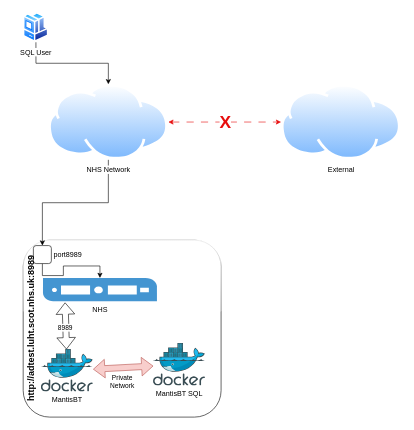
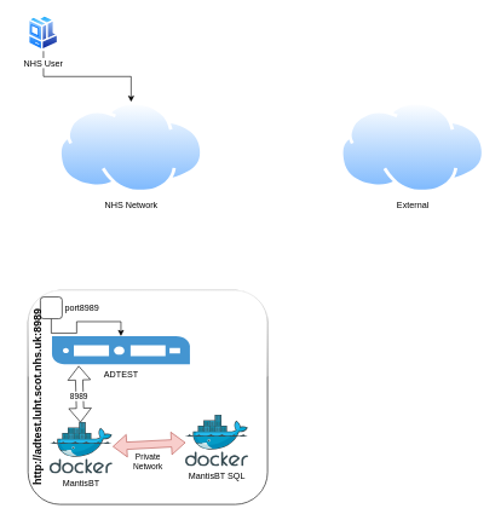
  <mxCell id="0" />
  <mxCell id="1" parent="0" />
  <mxCell id="2" value="" style="rounded=1;whiteSpace=wrap;html=1;glass=1;" vertex="1" parent="1"><mxGeometry x="38" y="400" width="330" height="295" as="geometry" /></mxCell>
- <mxCell id="3" value="NHS" style="pointerEvents=1;shadow=0;dashed=0;html=1;strokeColor=none;fillColor=#4495D1;labelPosition=center;verticalLabelPosition=bottom;verticalAlign=top;align=center;outlineConnect=0;shape=mxgraph.veeam.server;" vertex="1" parent="1"><mxGeometry x="71" y="463" width="190" height="38.8" as="geometry" /></mxCell>
+ <mxCell id="3" value="ADTEST" style="pointerEvents=1;shadow=0;dashed=0;html=1;strokeColor=none;fillColor=#4495D1;labelPosition=center;verticalLabelPosition=bottom;verticalAlign=top;align=center;outlineConnect=0;shape=mxgraph.veeam.server;" vertex="1" parent="1"><mxGeometry x="71" y="463" width="190" height="38.8" as="geometry" /></mxCell>
  <mxCell id="4" value="MantisBT" style="image;sketch=0;aspect=fixed;html=1;points=[];align=center;fontSize=12;image=img/lib/mscae/Docker.svg;" vertex="1" parent="1"><mxGeometry x="68" y="582" width="86.59" height="71" as="geometry" /></mxCell>
  <mxCell id="5" value="MantisBT SQL" style="image;sketch=0;aspect=fixed;html=1;points=[];align=center;fontSize=12;image=img/lib/mscae/Docker.svg;" vertex="1" parent="1"><mxGeometry x="255" y="572" width="86.59" height="71" as="geometry" /></mxCell>
  <mxCell id="6" value="" style="shape=flexArrow;endArrow=classic;startArrow=classic;html=1;rounded=0;fillColor=#f8cecc;strokeColor=#b85450;" edge="1" parent="1" source="4" target="5"><mxGeometry width="100" height="100" relative="1" as="geometry"><mxPoint x="298" y="600" as="sourcePoint" /><mxPoint x="398" y="500" as="targetPoint" /></mxGeometry></mxCell>
  <mxCell id="7" value="Private&lt;div&gt;&lt;div&gt;Network&lt;/div&gt;&lt;/div&gt;" style="edgeLabel;html=1;align=center;verticalAlign=middle;resizable=0;points=[];rotation=0;" vertex="1" connectable="0" parent="6"><mxGeometry x="0.055" y="-5" relative="1" as="geometry"><mxPoint x="-5" y="18" as="offset" /></mxGeometry></mxCell>
  <mxCell id="8" value="" style="shape=flexArrow;endArrow=classic;startArrow=classic;html=1;rounded=0;entryX=0.194;entryY=1.055;entryDx=0;entryDy=0;entryPerimeter=0;" edge="1" parent="1" source="4" target="3"><mxGeometry width="100" height="100" relative="1" as="geometry"><mxPoint x="328" y="630" as="sourcePoint" /><mxPoint x="428" y="530" as="targetPoint" /></mxGeometry></mxCell>
  <mxCell id="9" value="8989" style="edgeLabel;html=1;align=center;verticalAlign=middle;resizable=0;points=[];" vertex="1" connectable="0" parent="8"><mxGeometry x="-0.063" y="2" relative="1" as="geometry"><mxPoint as="offset" /></mxGeometry></mxCell>
  <mxCell id="10" value="" style="edgeStyle=orthogonalEdgeStyle;rounded=0;orthogonalLoop=1;jettySize=auto;html=1;" edge="1" parent="1" source="11" target="3"><mxGeometry relative="1" as="geometry" /></mxCell>
  <mxCell id="11" value="port8989" style="fontStyle=0;labelPosition=right;verticalLabelPosition=middle;align=left;verticalAlign=middle;spacingLeft=2;rounded=1;" vertex="1" parent="1"><mxGeometry x="55" y="409" width="30" height="30" as="geometry" /></mxCell>
- <mxCell id="12" value="" style="edgeStyle=orthogonalEdgeStyle;rounded=0;orthogonalLoop=1;jettySize=auto;html=1;" edge="1" parent="1" source="15" target="11"><mxGeometry relative="1" as="geometry" /></mxCell>
- <mxCell id="13" style="edgeStyle=orthogonalEdgeStyle;rounded=1;orthogonalLoop=1;jettySize=auto;html=1;entryX=0;entryY=0.5;entryDx=0;entryDy=0;dashed=1;dashPattern=12 12;curved=0;startArrow=classic;startFill=1;fillColor=#f8cecc;strokeColor=light-dark(#e70d0d, #d7817e);" edge="1" parent="1" source="15" target="18"><mxGeometry relative="1" as="geometry" /></mxCell>
- <mxCell id="14" value="&lt;b&gt;&lt;font style=&quot;color: light-dark(rgb(231, 13, 13), rgb(237, 237, 237)); font-size: 29px;&quot;&gt;X&lt;/font&gt;&lt;/b&gt;" style="edgeLabel;html=1;align=center;verticalAlign=middle;resizable=0;points=[];" vertex="1" connectable="0" parent="13"><mxGeometry x="0.001" y="-1" relative="1" as="geometry"><mxPoint as="offset" /></mxGeometry></mxCell>
  <mxCell id="15" value="NHS Network" style="image;aspect=fixed;perimeter=ellipsePerimeter;html=1;align=center;shadow=0;dashed=0;spacingTop=3;image=img/lib/active_directory/internet_cloud.svg;" vertex="1" parent="1"><mxGeometry x="80" y="140" width="200" height="125.99" as="geometry" /></mxCell>
  <mxCell id="16" style="edgeStyle=orthogonalEdgeStyle;rounded=0;orthogonalLoop=1;jettySize=auto;html=1;entryX=0.5;entryY=0;entryDx=0;entryDy=0;" edge="1" parent="1" source="17" target="15"><mxGeometry relative="1" as="geometry" /></mxCell>
- <mxCell id="17" value="SQL User" style="image;aspect=fixed;perimeter=ellipsePerimeter;html=1;align=center;shadow=0;dashed=0;spacingTop=3;image=img/lib/active_directory/workstation_client.svg;" vertex="1" parent="1"><mxGeometry x="38" y="20" width="42.5" height="50" as="geometry" /></mxCell>
+ <mxCell id="17" value="NHS User" style="image;aspect=fixed;perimeter=ellipsePerimeter;html=1;align=center;shadow=0;dashed=0;spacingTop=3;image=img/lib/active_directory/workstation_client.svg;" vertex="1" parent="1"><mxGeometry x="38" y="20" width="42.5" height="50" as="geometry" /></mxCell>
  <mxCell id="18" value="External" style="image;aspect=fixed;perimeter=ellipsePerimeter;html=1;align=center;shadow=0;dashed=0;spacingTop=3;image=img/lib/active_directory/internet_cloud.svg;" vertex="1" parent="1"><mxGeometry x="468" y="140" width="200" height="125.99" as="geometry" /></mxCell>
  <mxCell id="19" value="http:&lt;span style=&quot;background-color: transparent; color: light-dark(rgb(0, 0, 0), rgb(255, 255, 255));&quot;&gt;//adtest.luht.scot.nhs.uk:8989&lt;/span&gt;" style="text;html=1;align=center;verticalAlign=middle;whiteSpace=wrap;rounded=0;rotation=-90;fontStyle=1;fontSize=15;" vertex="1" parent="1"><mxGeometry x="20.5" y="532.5" width="60" height="30" as="geometry" /></mxCell>
